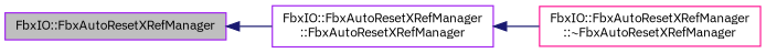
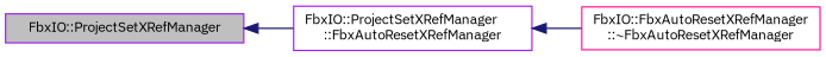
  digraph {
    fontname="IBM Plex Sans"
    rankdir=LR
    node [color=purple fillcolor=white fontname="IBM Plex Sans" fontsize=10 shape=record style=filled]
    edge [color=midnightblue dir=back fontname="IBM Plex Sans" fontsize=10 labelfontname=Helvetica labelfontsize=10 style=solid]
-   n1 [fillcolor=grey75 fontcolor=black height=0.2 label="FbxIO::FbxAutoResetXRefManager" width=0.4]
-   n2 [height=0.2 label="FbxIO::FbxAutoResetXRefManager\l::FbxAutoResetXRefManager" width=0.4]
+   n1 [fillcolor=grey75 fontcolor=black height=0.2 label="FbxIO::ProjectSetXRefManager" width=0.4]
+   n2 [height=0.2 label="FbxIO::ProjectSetXRefManager\l::FbxAutoResetXRefManager" width=0.4]
    n3 [color=deeppink height=0.2 label="FbxIO::FbxAutoResetXRefManager\l::~FbxAutoResetXRefManager" width=0.4]
    n1 -> n2
    n2 -> n3
  }
